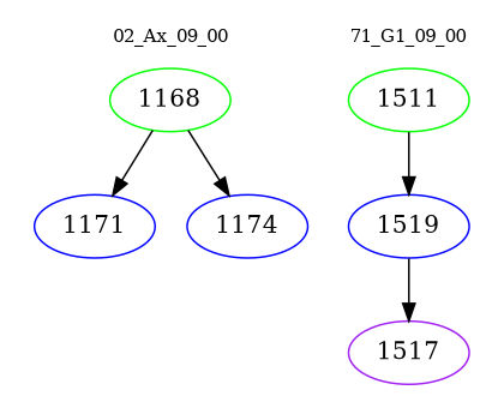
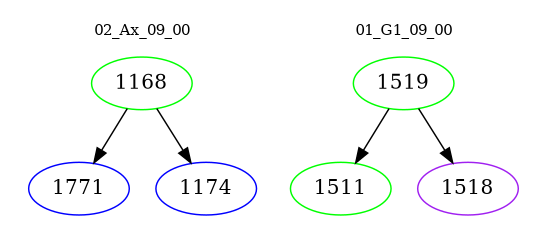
  digraph {
    node [color=blue]
    edge [color=black]
-   n1 [label=1171]
+   n1 [label=1771]
    n2 [color=green label=1168]
    n3 [label=1174]
-   n4 [label=1519]
+   n4 [color=green label=1519]
    n5 [color=green label=1511]
-   n6 [color=purple label=1517]
+   n6 [color=purple label=1518]
    subgraph cluster_1 {
      color=white
      fontsize=10
      label="02_Ax_09_00"
      n1
      n2
      n3
    }
    subgraph cluster_2 {
      color=white
      fontsize=10
-     label="71_G1_09_00"
+     label="01_G1_09_00"
      n4
      n5
      n6
    }
    n2 -> n1
    n2 -> n3
-   n5 -> n4
+   n4 -> n5
    n4 -> n6
  }
